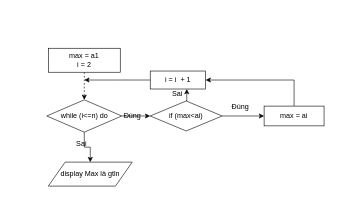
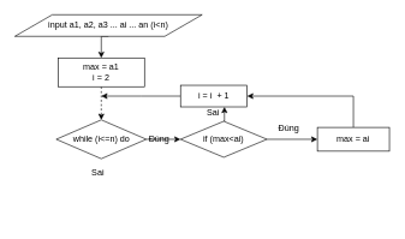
  <mxCell id="0" />
  <mxCell id="1" parent="0" />
+ <mxCell id="2" style="edgeStyle=orthogonalEdgeStyle;rounded=0;orthogonalLoop=1;jettySize=auto;html=1;exitX=0.5;exitY=1;exitDx=0;exitDy=0;entryX=0.5;entryY=0;entryDx=0;entryDy=0;" edge="1" parent="1" source="3" target="5"><mxGeometry relative="1" as="geometry" /></mxCell>
+ <mxCell id="3" value="input a1, a2, a3 ... ai ... an (i&amp;lt;n)" style="shape=parallelogram;perimeter=parallelogramPerimeter;whiteSpace=wrap;html=1;" vertex="1" parent="1"><mxGeometry x="20" y="20" width="260" height="30" as="geometry" /></mxCell>
  <mxCell id="4" style="edgeStyle=orthogonalEdgeStyle;rounded=0;orthogonalLoop=1;jettySize=auto;html=1;exitX=0.5;exitY=1;exitDx=0;exitDy=0;entryX=0.5;entryY=0;entryDx=0;entryDy=0;dashed=1;" edge="1" parent="1" source="5" target="8"><mxGeometry relative="1" as="geometry" /></mxCell>
  <mxCell id="5" value="max = a1&lt;br&gt;i = 2" style="rounded=0;whiteSpace=wrap;html=1;" vertex="1" parent="1"><mxGeometry x="80" y="80" width="120" height="40" as="geometry" /></mxCell>
  <mxCell id="6" style="edgeStyle=orthogonalEdgeStyle;rounded=0;orthogonalLoop=1;jettySize=auto;html=1;exitX=1;exitY=0.5;exitDx=0;exitDy=0;entryX=0;entryY=0.5;entryDx=0;entryDy=0;" edge="1" parent="1" source="8" target="11"><mxGeometry relative="1" as="geometry" /></mxCell>
- <mxCell id="7" style="edgeStyle=orthogonalEdgeStyle;rounded=0;orthogonalLoop=1;jettySize=auto;html=1;exitX=0.5;exitY=1;exitDx=0;exitDy=0;entryX=0.5;entryY=0;entryDx=0;entryDy=0;" edge="1" parent="1" source="8" target="16"><mxGeometry relative="1" as="geometry" /></mxCell>
  <mxCell id="8" value="while (i&amp;lt;=n) do" style="rhombus;whiteSpace=wrap;html=1;" vertex="1" parent="1"><mxGeometry x="77.5" y="166" width="125" height="54" as="geometry" /></mxCell>
  <mxCell id="9" style="edgeStyle=orthogonalEdgeStyle;rounded=0;orthogonalLoop=1;jettySize=auto;html=1;exitX=1;exitY=0.5;exitDx=0;exitDy=0;" edge="1" parent="1" source="11" target="20"><mxGeometry relative="1" as="geometry"><mxPoint x="442" y="193" as="targetPoint" /></mxGeometry></mxCell>
  <mxCell id="10" style="edgeStyle=orthogonalEdgeStyle;rounded=0;orthogonalLoop=1;jettySize=auto;html=1;exitX=0.5;exitY=0;exitDx=0;exitDy=0;entryX=0.659;entryY=1;entryDx=0;entryDy=0;entryPerimeter=0;" edge="1" parent="1" source="11" target="14"><mxGeometry relative="1" as="geometry" /></mxCell>
  <mxCell id="11" value="if (max&amp;lt;ai)" style="rhombus;whiteSpace=wrap;html=1;" vertex="1" parent="1"><mxGeometry x="250" y="168" width="120" height="50" as="geometry" /></mxCell>
  <mxCell id="12" value="Đúng&lt;br&gt;" style="text;html=1;align=center;verticalAlign=middle;resizable=0;points=[];autosize=1;" vertex="1" parent="1"><mxGeometry x="380" y="168" width="40" height="20" as="geometry" /></mxCell>
  <mxCell id="13" style="edgeStyle=orthogonalEdgeStyle;rounded=0;orthogonalLoop=1;jettySize=auto;html=1;exitX=0;exitY=0.5;exitDx=0;exitDy=0;" edge="1" parent="1" source="14"><mxGeometry relative="1" as="geometry"><mxPoint x="140" y="133" as="targetPoint" /></mxGeometry></mxCell>
  <mxCell id="14" value="i = i&amp;nbsp; + 1" style="rounded=0;whiteSpace=wrap;html=1;" vertex="1" parent="1"><mxGeometry x="250" y="118" width="92.5" height="30" as="geometry" /></mxCell>
  <mxCell id="15" value="Sai" style="text;html=1;align=center;verticalAlign=middle;resizable=0;points=[];autosize=1;" vertex="1" parent="1"><mxGeometry x="280" y="146" width="30" height="20" as="geometry" /></mxCell>
- <mxCell id="16" value="display Max là gtln" style="shape=parallelogram;perimeter=parallelogramPerimeter;whiteSpace=wrap;html=1;" vertex="1" parent="1"><mxGeometry x="80" y="270" width="140" height="40" as="geometry" /></mxCell>
  <mxCell id="17" value="Đúng&lt;br&gt;" style="text;html=1;align=center;verticalAlign=middle;resizable=0;points=[];autosize=1;" vertex="1" parent="1"><mxGeometry x="200" y="183" width="40" height="20" as="geometry" /></mxCell>
  <mxCell id="18" value="Sai" style="text;html=1;align=center;verticalAlign=middle;resizable=0;points=[];autosize=1;" vertex="1" parent="1"><mxGeometry x="120" y="230" width="30" height="20" as="geometry" /></mxCell>
  <mxCell id="19" style="edgeStyle=orthogonalEdgeStyle;rounded=0;orthogonalLoop=1;jettySize=auto;html=1;exitX=0.5;exitY=0;exitDx=0;exitDy=0;entryX=1;entryY=0.5;entryDx=0;entryDy=0;" edge="1" parent="1" source="20" target="14"><mxGeometry relative="1" as="geometry" /></mxCell>
  <mxCell id="20" value="max = ai" style="rounded=0;whiteSpace=wrap;html=1;" vertex="1" parent="1"><mxGeometry x="440" y="176.5" width="100" height="33" as="geometry" /></mxCell>
